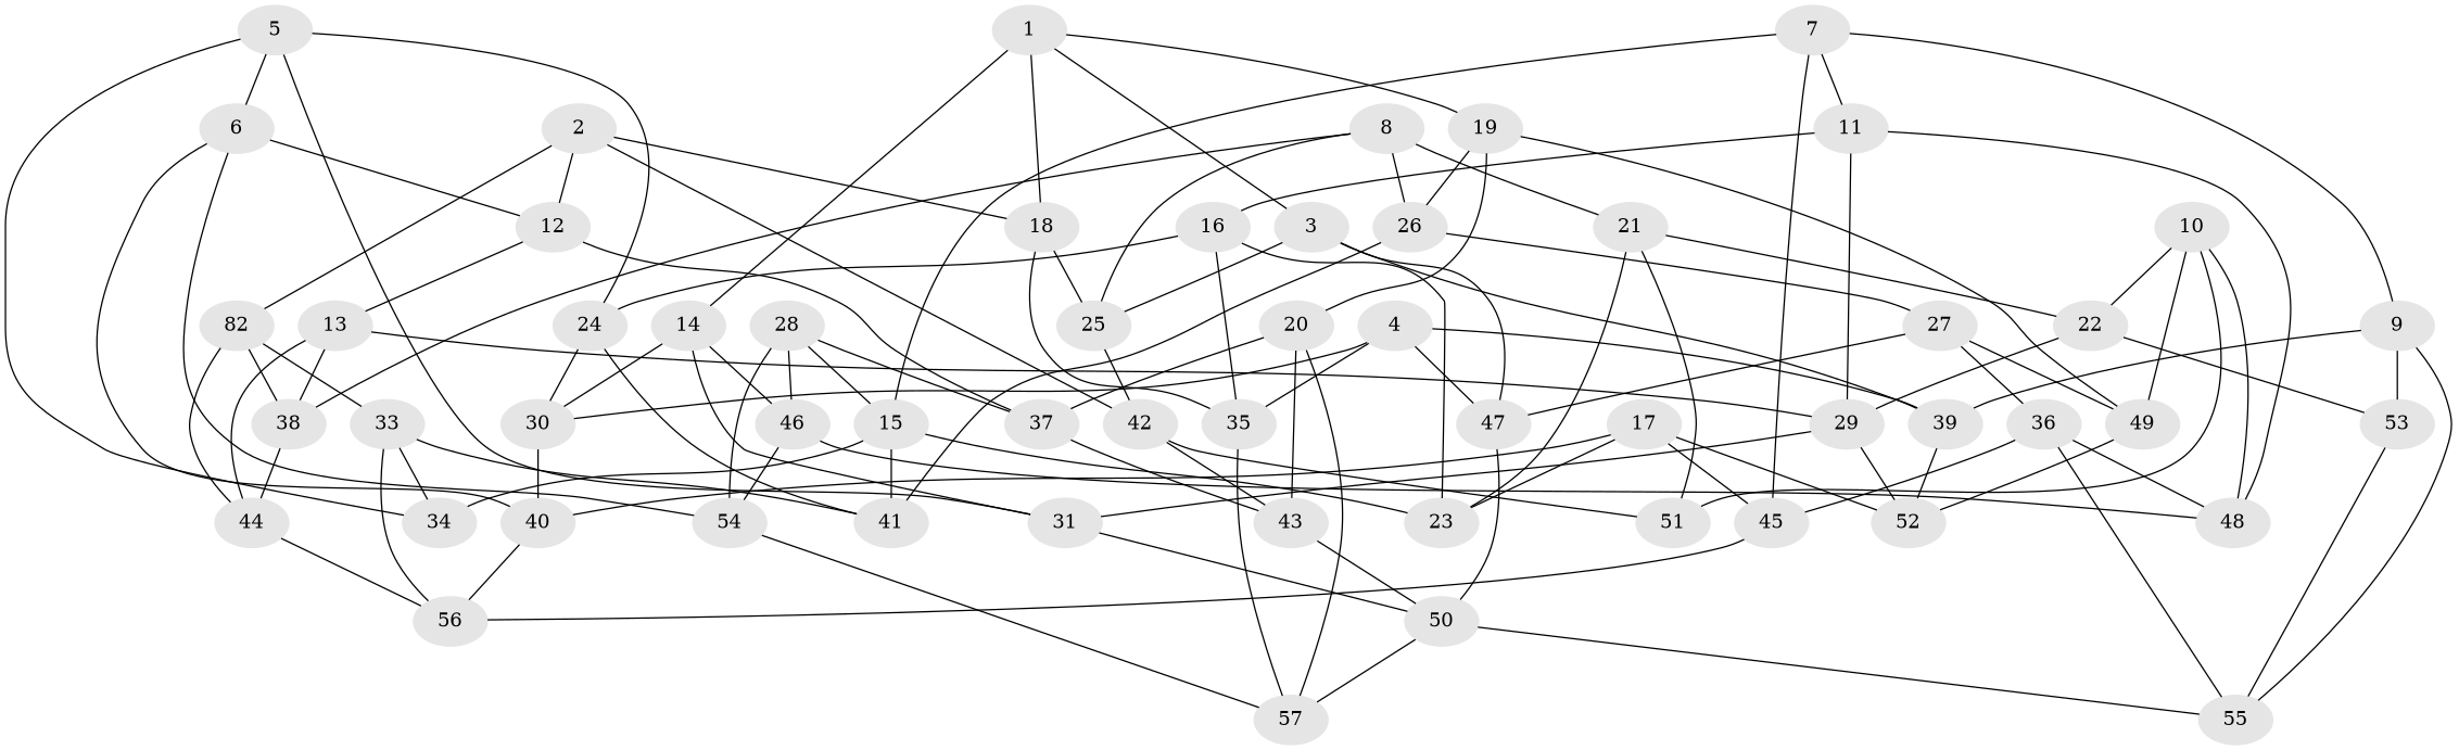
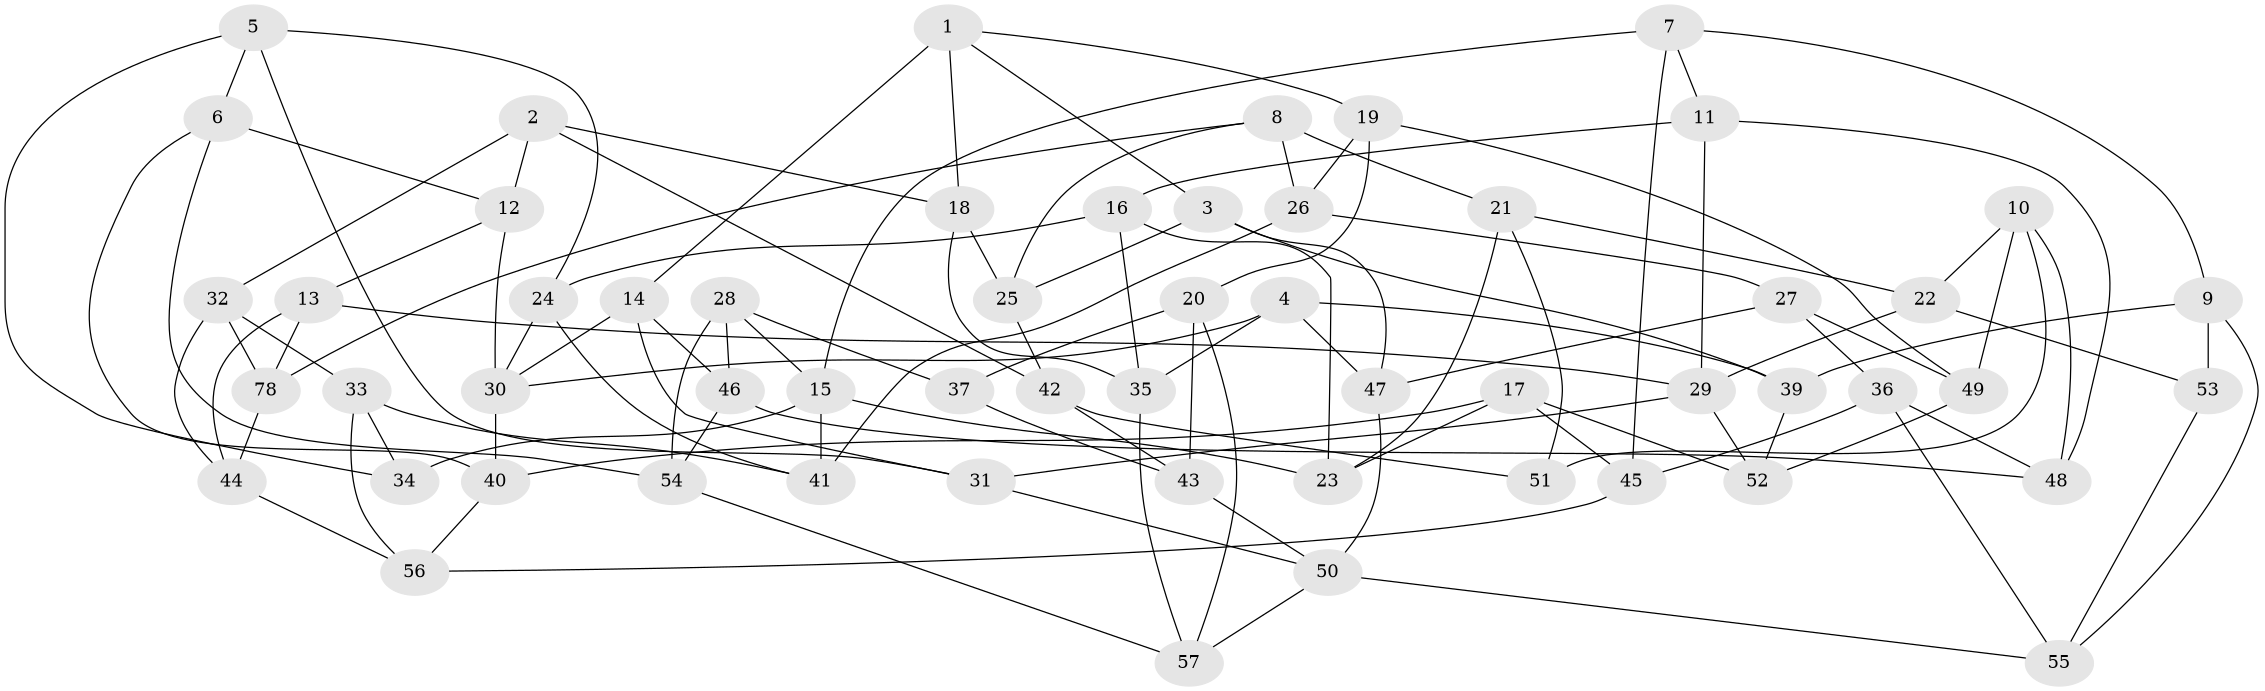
  graph {
    node [color=gray90 style=filled]
    1
    3
    14
    18
    19
    25
    39
    47
    30
    31
    46
    35
    26
    49
    20
    2
    12
-   32 [label=82]
+   32
    42
    13
    37
-   38
+   38 [label=78]
    44
    33
    51
    43
    52
    50
    4
    40
    57
    5
    6
    24
    34
    54
    41
    56
    7
    9
    11
    15
    45
    53
    55
    48
    16
    29
    23
    8
    21
    22
    27
    10
    17
    36
    28
    1 -- 3
    1 -- 14
    1 -- 18
    1 -- 19
    3 -- 25
    3 -- 39
    3 -- 47
    14 -- 30
    14 -- 31
    14 -- 46
    18 -- 25
    18 -- 35
    19 -- 26
    19 -- 49
    19 -- 20
    25 -- 42
    39 -- 52
    47 -- 50
    30 -- 40
    31 -- 50
    46 -- 54
    46 -- 48
    35 -- 57
    26 -- 41
    26 -- 27
    49 -- 52
    20 -- 37
    20 -- 43
    20 -- 57
    2 -- 18
    2 -- 12
    2 -- 32
    2 -- 42
    12 -- 13
-   12 -- 37
+   12 -- 30
    32 -- 38
    32 -- 44
    32 -- 33
    42 -- 51
    42 -- 43
    13 -- 38
    13 -- 44
    13 -- 29
    37 -- 43
    38 -- 44
    44 -- 56
    33 -- 34
    33 -- 41
    33 -- 56
    43 -- 50
    50 -- 57
    50 -- 55
    4 -- 39
    4 -- 47
    4 -- 30
    4 -- 35
    40 -- 56
    5 -- 31
    5 -- 6
    5 -- 24
    5 -- 34
    6 -- 12
    6 -- 40
    6 -- 54
    24 -- 30
    24 -- 41
    54 -- 57
    7 -- 9
    7 -- 11
    7 -- 15
    7 -- 45
    9 -- 39
    9 -- 53
    9 -- 55
    11 -- 48
    11 -- 16
    11 -- 29
    15 -- 34
    15 -- 41
    15 -- 23
    45 -- 56
    53 -- 55
    16 -- 35
    16 -- 24
    16 -- 23
    29 -- 31
    29 -- 52
    8 -- 25
    8 -- 26
    8 -- 38
    8 -- 21
    21 -- 51
    21 -- 23
    21 -- 22
    22 -- 53
    22 -- 29
    27 -- 47
    27 -- 49
    27 -- 36
    10 -- 49
    10 -- 51
    10 -- 48
    10 -- 22
    17 -- 52
    17 -- 40
    17 -- 45
    17 -- 23
    36 -- 45
    36 -- 55
    36 -- 48
    28 -- 46
    28 -- 37
    28 -- 54
    28 -- 15
  }
